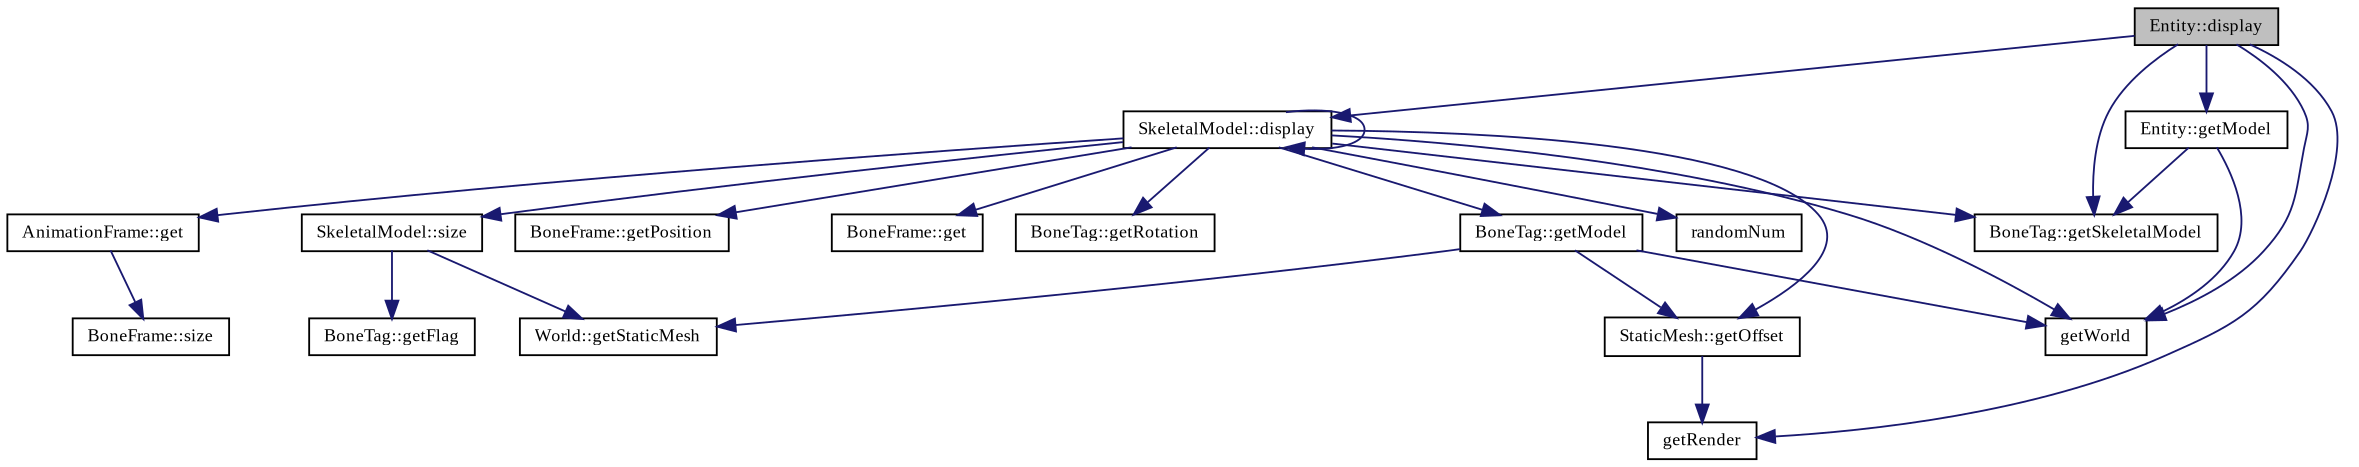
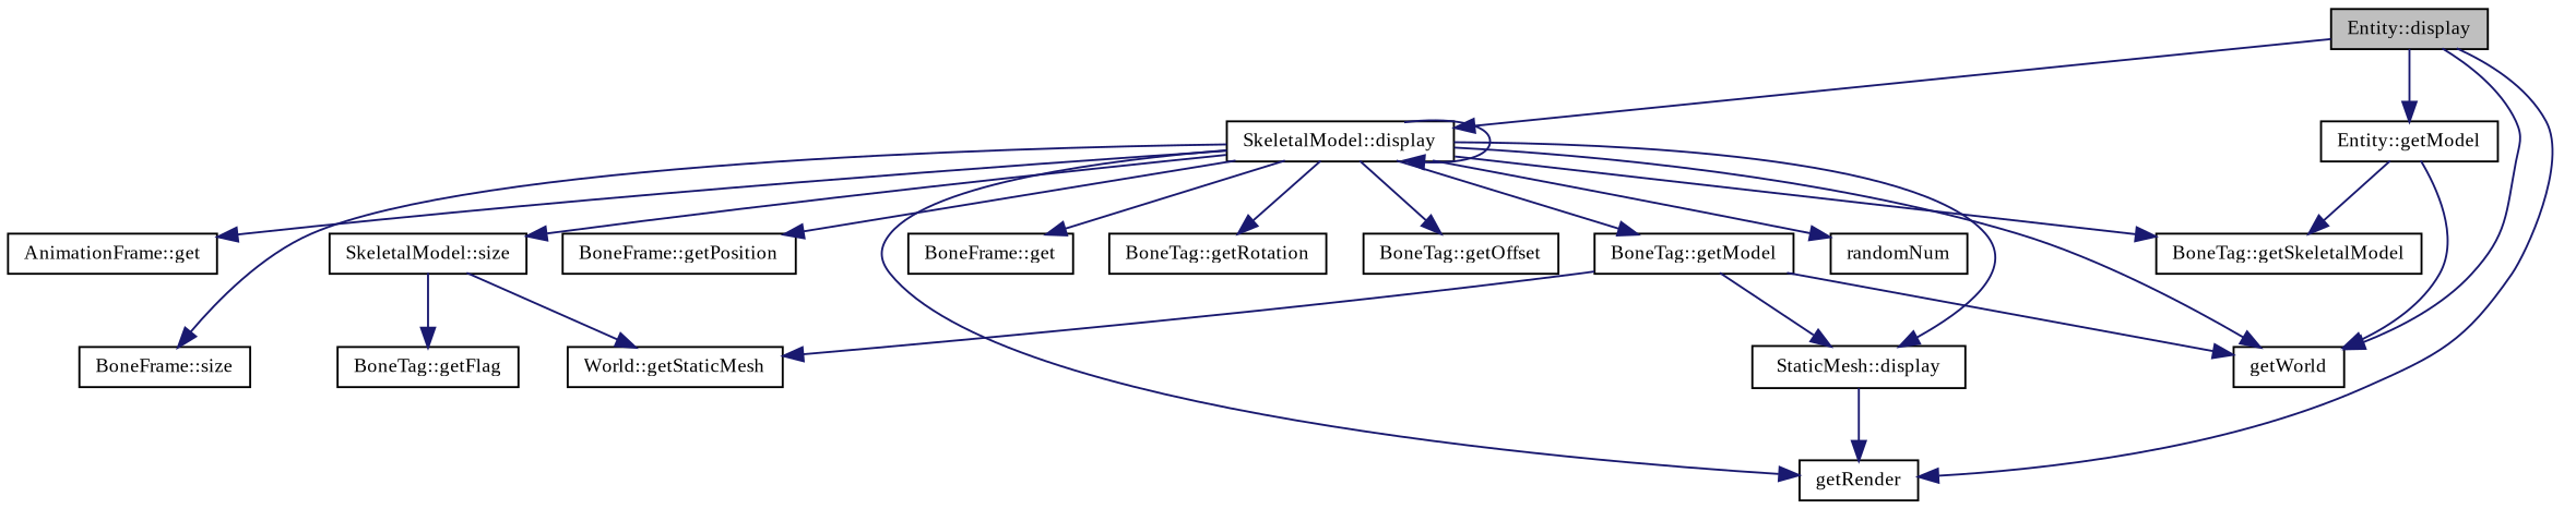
  digraph {
    fontname="Liberation Serif"
    rankdir=TB
    node [color=black fillcolor=white fontname="Liberation Serif" fontsize=10 shape=record style=filled]
    edge [color=midnightblue fontname="Liberation Serif" fontsize=10 labelfontname=Helvetica labelfontsize=10 style=solid]
    n1 [fillcolor=grey75 fontcolor=black height=0.2 label="Entity::display" width=0.4]
    n2 [height=0.2 label=getWorld width=0.4]
    n3 [height=0.2 label="BoneTag::getSkeletalModel" width=0.4]
    n4 [height=0.2 label="SkeletalModel::display" width=0.4]
    n5 [height=0.2 label=getRender width=0.4]
    n6 [height=0.2 label="Entity::getModel" width=0.4]
    n7 [height=0.2 label="SkeletalModel::size" width=0.4]
    n8 [height=0.2 label="AnimationFrame::get" width=0.4]
    n9 [height=0.2 label="BoneFrame::getPosition" width=0.4]
    n10 [height=0.2 label="BoneFrame::size" width=0.4]
    n11 [height=0.2 label="BoneFrame::get" width=0.4]
    n12 [height=0.2 label="BoneTag::getRotation" width=0.4]
+   n13 [height=0.2 label="BoneTag::getOffset" width=0.4]
    n14 [height=0.2 label="BoneTag::getModel" width=0.4]
-   n15 [height=0.2 label="StaticMesh::getOffset" width=0.4]
+   n15 [height=0.2 label="StaticMesh::display" width=0.4]
    n16 [height=0.2 label=randomNum width=0.4]
    n17 [height=0.2 label="BoneTag::getFlag" width=0.4]
    n18 [height=0.2 label="World::getStaticMesh" width=0.4]
    n1 -> n2
-   n1 -> n3
    n1 -> n4
    n1 -> n5
    n1 -> n6
    n4 -> n2
    n4 -> n3
    n4 -> n4
+   n4 -> n5
    n4 -> n7
    n4 -> n8
    n4 -> n9
-   n8 -> n10
+   n4 -> n10
    n4 -> n11
    n4 -> n12
+   n4 -> n13
    n4 -> n14
    n4 -> n15
    n4 -> n16
    n6 -> n2
    n6 -> n3
    n7 -> n17
    n7 -> n18
    n14 -> n2
    n14 -> n15
    n14 -> n18
    n15 -> n5
  }
